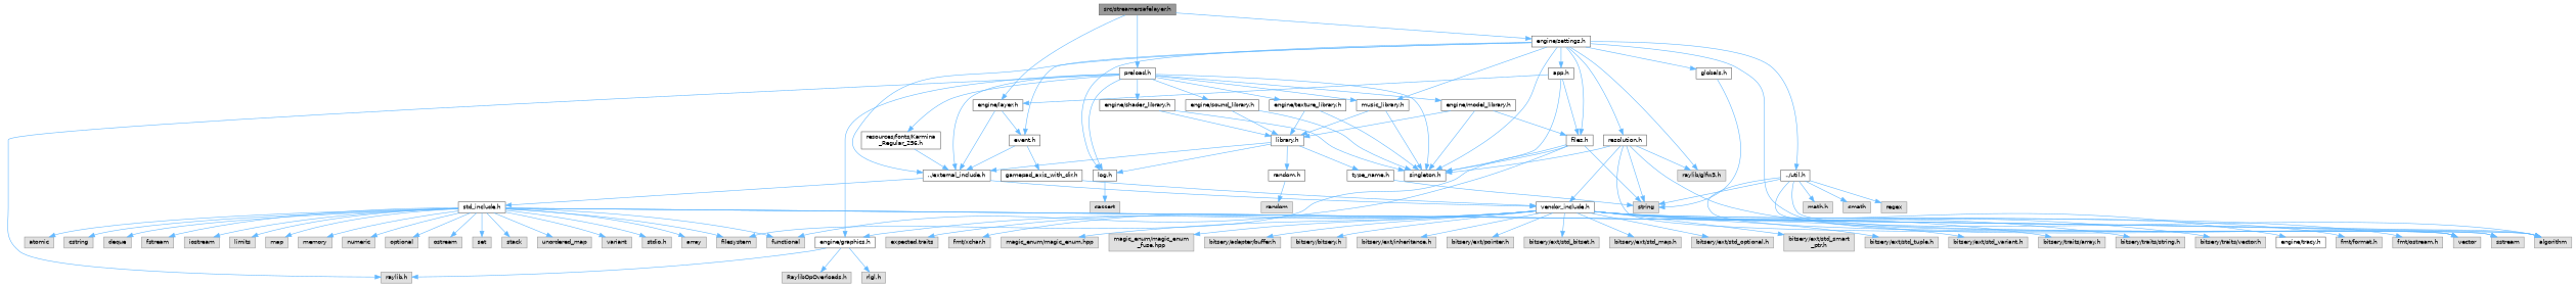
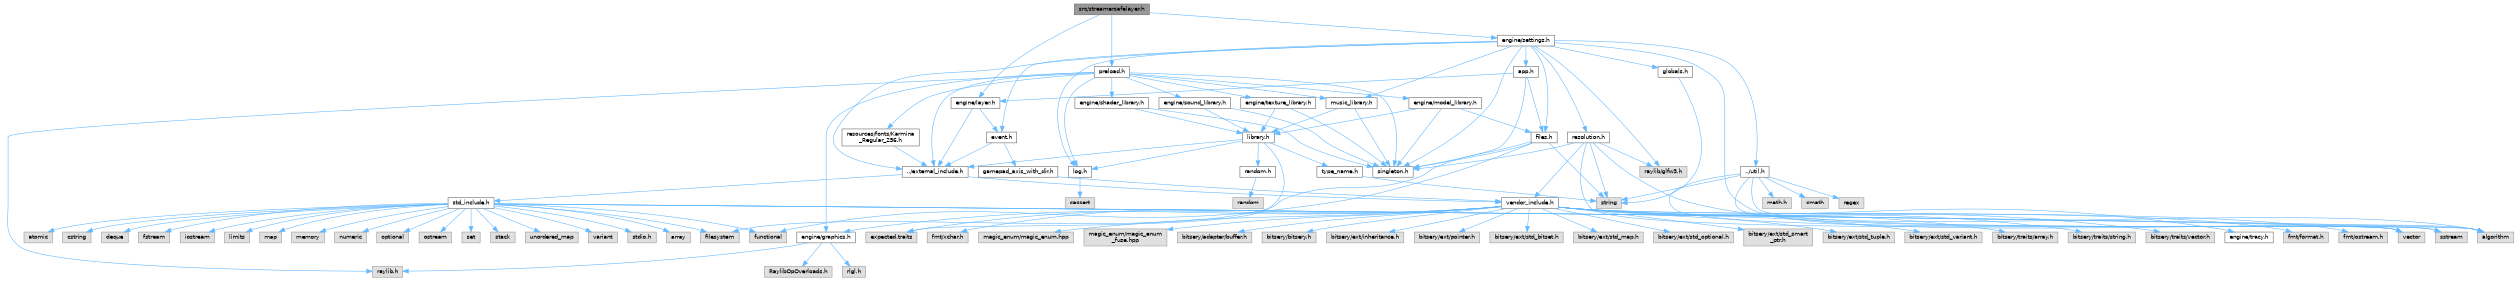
  digraph {
    node [color=grey60 fillcolor="#E0E0E0" fontname=Helvetica fontsize=10 shape=box style=filled]
    edge [color=steelblue1 fontname=Helvetica fontsize=10 labelfontname=Helvetica labelfontsize=10 style=solid]
    n1 [color=gray40 fillcolor=grey60 fontcolor=black height=0.2 label="src/streamersafelayer.h" width=0.4]
    n2 [color=grey40 fillcolor=white height=0.2 label="engine/layer.h" width=0.4]
    n3 [color=grey40 fillcolor=white height=0.2 label="engine/settings.h" width=0.4]
    n4 [color=grey40 fillcolor=white height=0.2 label="preload.h" width=0.4]
    n5 [color=grey40 fillcolor=white height=0.2 label="../external_include.h" width=0.4]
    n6 [color=grey40 fillcolor=white height=0.2 label="event.h" width=0.4]
    n7 [height=0.2 label=algorithm width=0.4]
    n8 [height=0.2 label="raylib/glfw3.h" width=0.4]
    n9 [color=grey40 fillcolor=white height=0.2 label="../util.h" width=0.4]
    n10 [color=grey40 fillcolor=white height=0.2 label="app.h" width=0.4]
    n11 [color=grey40 fillcolor=white height=0.2 label="files.h" width=0.4]
    n12 [color=grey40 fillcolor=white height=0.2 label="singleton.h" width=0.4]
    n13 [color=grey40 fillcolor=white height=0.2 label="globals.h" width=0.4]
    n14 [color=grey40 fillcolor=white height=0.2 label="log.h" width=0.4]
    n15 [color=grey40 fillcolor=white height=0.2 label="music_library.h" width=0.4]
    n16 [color=grey40 fillcolor=white height=0.2 label="resolution.h" width=0.4]
    n17 [color=grey40 fillcolor=white height=0.2 label="engine/graphics.h" width=0.4]
    n18 [height=0.2 label="raylib.h" width=0.4]
    n19 [color=grey40 fillcolor=white height=0.2 label="engine/model_library.h" width=0.4]
    n20 [color=grey40 fillcolor=white height=0.2 label="engine/shader_library.h" width=0.4]
    n21 [color=grey40 fillcolor=white height=0.2 label="engine/sound_library.h" width=0.4]
    n22 [color=grey40 fillcolor=white height=0.2 label="engine/texture_library.h" width=0.4]
    n23 [color=grey40 fillcolor=white height=0.2 label="resources/fonts/Karmina\l_Regular_256.h" width=0.4]
    n24 [color=grey40 fillcolor=white height=0.2 label="std_include.h" width=0.4]
    n25 [color=grey40 fillcolor=white height=0.2 label="vendor_include.h" width=0.4]
    n26 [color=grey40 fillcolor=white height=0.2 label="gamepad_axis_with_dir.h" width=0.4]
    n27 [height=0.2 label="stdio.h" width=0.4]
    n28 [height=0.2 label=array width=0.4]
    n29 [height=0.2 label=atomic width=0.4]
    n30 [height=0.2 label=cstring width=0.4]
    n31 [height=0.2 label=deque width=0.4]
    n32 [height=0.2 label=filesystem width=0.4]
    n33 [height=0.2 label=fstream width=0.4]
    n34 [height=0.2 label=functional width=0.4]
    n35 [height=0.2 label=iostream width=0.4]
    n36 [height=0.2 label=limits width=0.4]
    n37 [height=0.2 label=map width=0.4]
    n38 [height=0.2 label=memory width=0.4]
    n39 [height=0.2 label=numeric width=0.4]
    n40 [height=0.2 label=optional width=0.4]
    n41 [height=0.2 label=ostream width=0.4]
    n42 [height=0.2 label=set width=0.4]
    n43 [height=0.2 label=sstream width=0.4]
    n44 [height=0.2 label=stack width=0.4]
    n45 [height=0.2 label=unordered_map width=0.4]
    n46 [height=0.2 label=variant width=0.4]
    n47 [height=0.2 label=vector width=0.4]
    n48 [height=0.2 label="fmt/format.h" width=0.4]
    n49 [height=0.2 label="fmt/ostream.h" width=0.4]
    n50 [height=0.2 label="fmt/xchar.h" width=0.4]
    n51 [height=0.2 label="expected.traits" width=0.4]
    n52 [height=0.2 label="magic_enum/magic_enum.hpp" width=0.4]
    n53 [height=0.2 label="magic_enum/magic_enum\l_fuse.hpp" width=0.4]
    n54 [height=0.2 label="bitsery/adapter/buffer.h" width=0.4]
    n55 [height=0.2 label="bitsery/bitsery.h" width=0.4]
    n56 [height=0.2 label="bitsery/ext/inheritance.h" width=0.4]
    n57 [height=0.2 label="bitsery/ext/pointer.h" width=0.4]
    n58 [height=0.2 label="bitsery/ext/std_bitset.h" width=0.4]
    n59 [height=0.2 label="bitsery/ext/std_map.h" width=0.4]
    n60 [height=0.2 label="bitsery/ext/std_optional.h" width=0.4]
    n61 [height=0.2 label="bitsery/ext/std_smart\l_ptr.h" width=0.4]
    n62 [height=0.2 label="bitsery/ext/std_tuple.h" width=0.4]
    n63 [height=0.2 label="bitsery/ext/std_variant.h" width=0.4]
    n64 [height=0.2 label="bitsery/traits/array.h" width=0.4]
    n65 [height=0.2 label="bitsery/traits/string.h" width=0.4]
    n66 [height=0.2 label="bitsery/traits/vector.h" width=0.4]
    n67 [color=grey40 fillcolor=white height=0.2 label="engine/tracy.h" width=0.4]
    n68 [height=0.2 label="rlgl.h" width=0.4]
    n69 [height=0.2 label="RaylibOpOverloads.h" width=0.4]
    n70 [height=0.2 label="math.h" width=0.4]
    n71 [height=0.2 label=cmath width=0.4]
    n72 [height=0.2 label=regex width=0.4]
    n73 [height=0.2 label=string width=0.4]
    n74 [height=0.2 label=cassert width=0.4]
    n75 [color=grey40 fillcolor=white height=0.2 label="library.h" width=0.4]
    n76 [color=grey40 fillcolor=white height=0.2 label="random.h" width=0.4]
    n77 [color=grey40 fillcolor=white height=0.2 label="type_name.h" width=0.4]
    n78 [height=0.2 label=random width=0.4]
    n1 -> n2
    n1 -> n3
    n1 -> n4
    n2 -> n5
    n2 -> n6
    n3 -> n5
    n3 -> n6
    n3 -> n7
    n3 -> n8
    n3 -> n9
    n3 -> n10
    n3 -> n11
    n3 -> n12
    n3 -> n13
    n3 -> n14
    n3 -> n15
    n3 -> n16
    n4 -> n5
    n4 -> n12
    n4 -> n14
    n4 -> n15
    n4 -> n17
    n4 -> n18
    n4 -> n19
    n4 -> n20
    n4 -> n21
    n4 -> n22
    n4 -> n23
    n5 -> n24
    n5 -> n25
    n6 -> n5
    n6 -> n26
    n9 -> n7
    n9 -> n43
    n9 -> n47
    n9 -> n70
    n9 -> n71
    n9 -> n72
    n9 -> n73
    n10 -> n2
    n10 -> n11
    n10 -> n12
    n11 -> n12
    n11 -> n32
    n11 -> n34
    n11 -> n73
    n13 -> n73
    n14 -> n74
    n15 -> n12
    n15 -> n75
    n16 -> n7
    n16 -> n8
    n16 -> n12
    n16 -> n25
    n16 -> n47
    n16 -> n73
    n17 -> n18
    n17 -> n68
    n17 -> n69
    n19 -> n11
    n19 -> n12
    n19 -> n75
    n20 -> n12
    n20 -> n75
    n21 -> n12
    n21 -> n75
    n22 -> n12
    n22 -> n75
    n23 -> n5
    n24 -> n7
    n24 -> n27
    n24 -> n28
    n24 -> n29
    n24 -> n30
    n24 -> n31
    n24 -> n32
    n24 -> n33
    n24 -> n34
    n24 -> n35
    n24 -> n36
    n24 -> n37
    n24 -> n38
    n24 -> n39
    n24 -> n40
    n24 -> n41
    n24 -> n42
    n24 -> n43
    n24 -> n44
    n24 -> n45
    n24 -> n46
    n24 -> n47
    n25 -> n17
    n25 -> n48
    n25 -> n49
    n25 -> n50
    n25 -> n51
    n25 -> n52
    n25 -> n53
    n25 -> n54
    n25 -> n55
    n25 -> n56
    n25 -> n57
    n25 -> n58
    n25 -> n59
    n25 -> n60
    n25 -> n61
    n25 -> n62
    n25 -> n63
    n25 -> n64
    n25 -> n65
    n25 -> n66
    n25 -> n67
    n26 -> n25
    n75 -> n5
    n75 -> n14
+   n75 -> n51
    n75 -> n76
    n75 -> n77
    n76 -> n78
    n77 -> n73
  }
